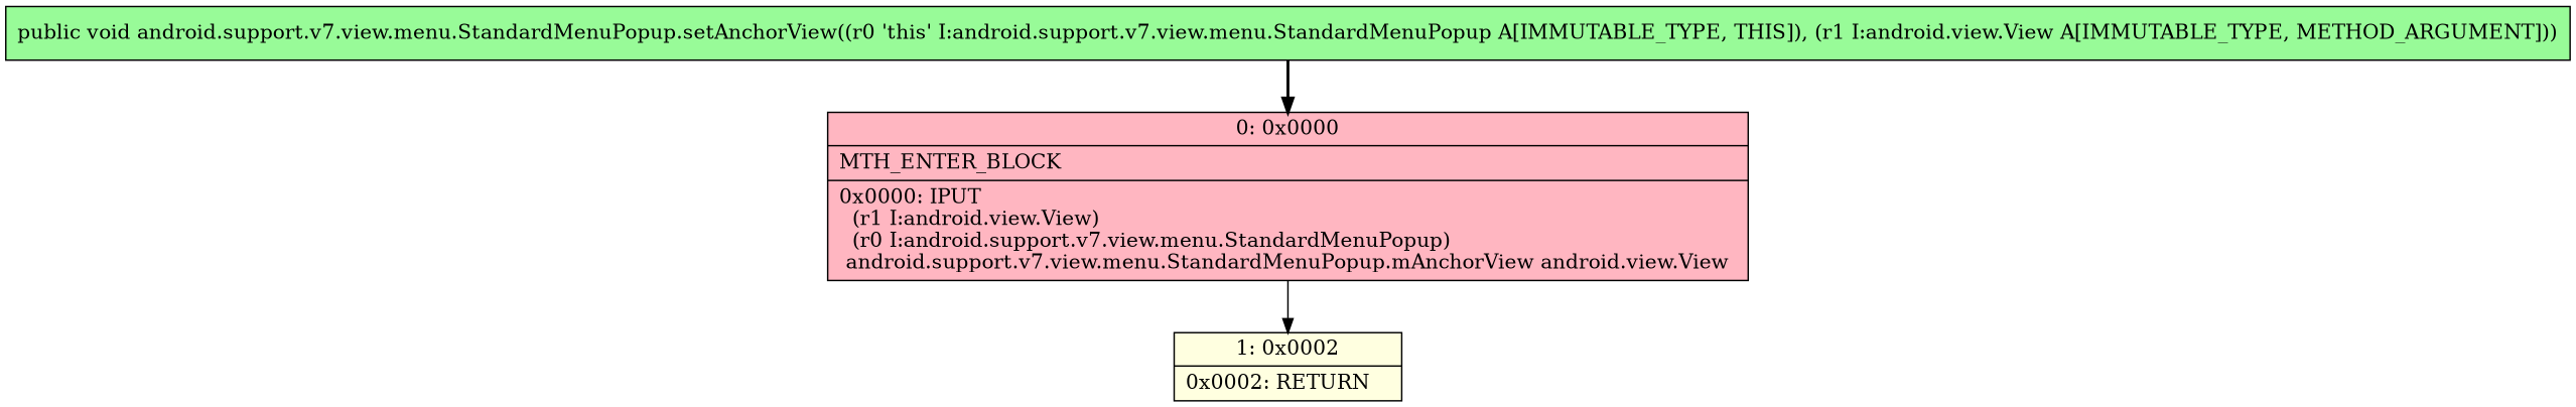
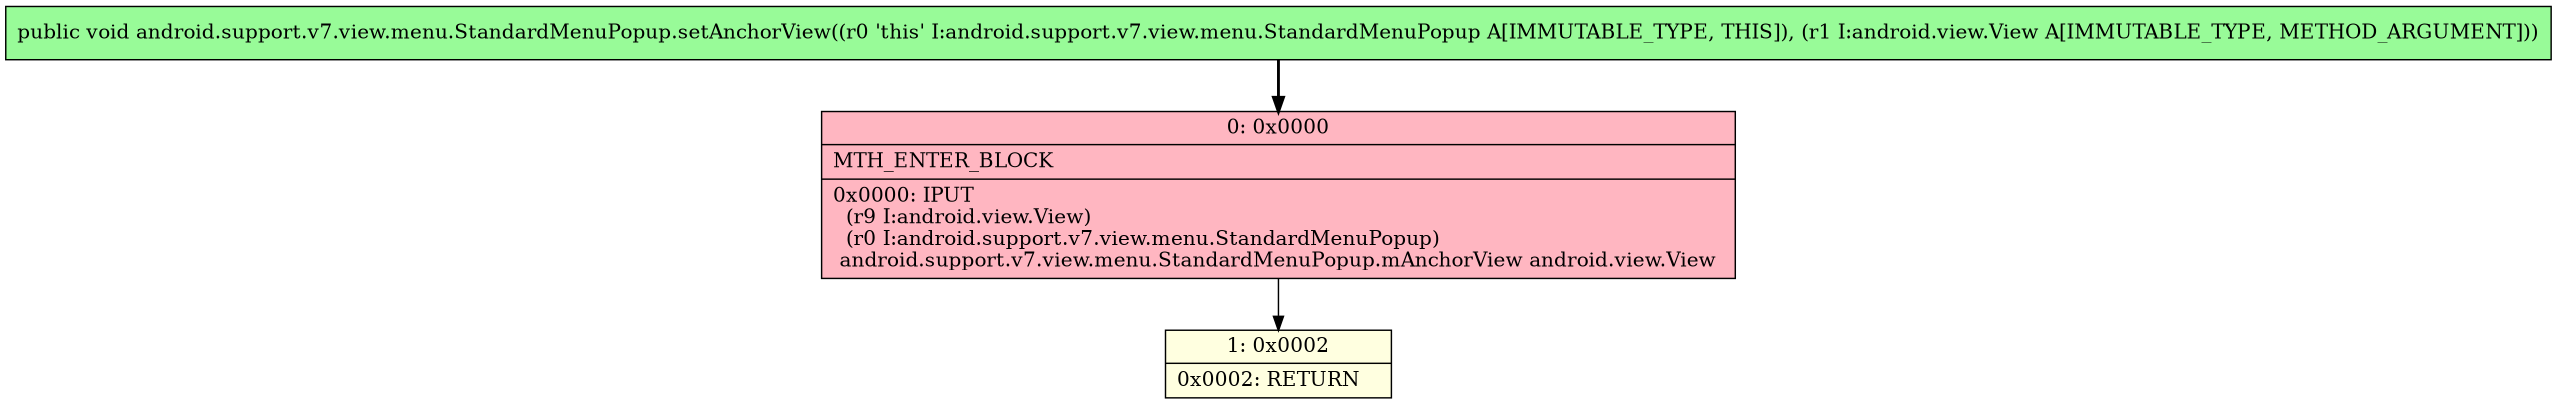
  digraph {
    node [shape=record style=filled]
-   n1 [label="{0\:\ 0x0000|MTH_ENTER_BLOCK\l|0x0000: IPUT  \l  (r1 I:android.view.View)\l  (r0 I:android.support.v7.view.menu.StandardMenuPopup)\l android.support.v7.view.menu.StandardMenuPopup.mAnchorView android.view.View \l}" fillcolor=lightpink]
+   n1 [label="{0\:\ 0x0000|MTH_ENTER_BLOCK\l|0x0000: IPUT  \l  (r9 I:android.view.View)\l  (r0 I:android.support.v7.view.menu.StandardMenuPopup)\l android.support.v7.view.menu.StandardMenuPopup.mAnchorView android.view.View \l}" fillcolor=lightpink]
    n2 [label="{1\:\ 0x0002|0x0002: RETURN   \l}" fillcolor=lightyellow]
    n3 [label="{public void android.support.v7.view.menu.StandardMenuPopup.setAnchorView((r0 'this' I:android.support.v7.view.menu.StandardMenuPopup A[IMMUTABLE_TYPE, THIS]), (r1 I:android.view.View A[IMMUTABLE_TYPE, METHOD_ARGUMENT])) }" fillcolor=palegreen]
    n1 -> n2 [style=solid]
    n3 -> n1 [style=bold]
  }
